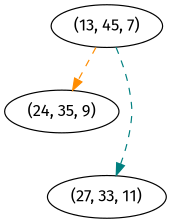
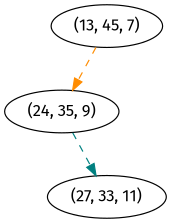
  digraph {
    fontname="Fira Sans"
    node [fontname="Fira Sans"]
    edge [fontname="Fira Sans" style=dashed]
    n1 [label="(13, 45, 7)"]
    "(24, 35, 9)"
    "(27, 33, 11)"
    n1 -> "(24, 35, 9)" [color=darkorange]
-   n1 -> "(27, 33, 11)" [color=teal]
+   "(24, 35, 9)" -> "(27, 33, 11)" [color=teal]
  }
